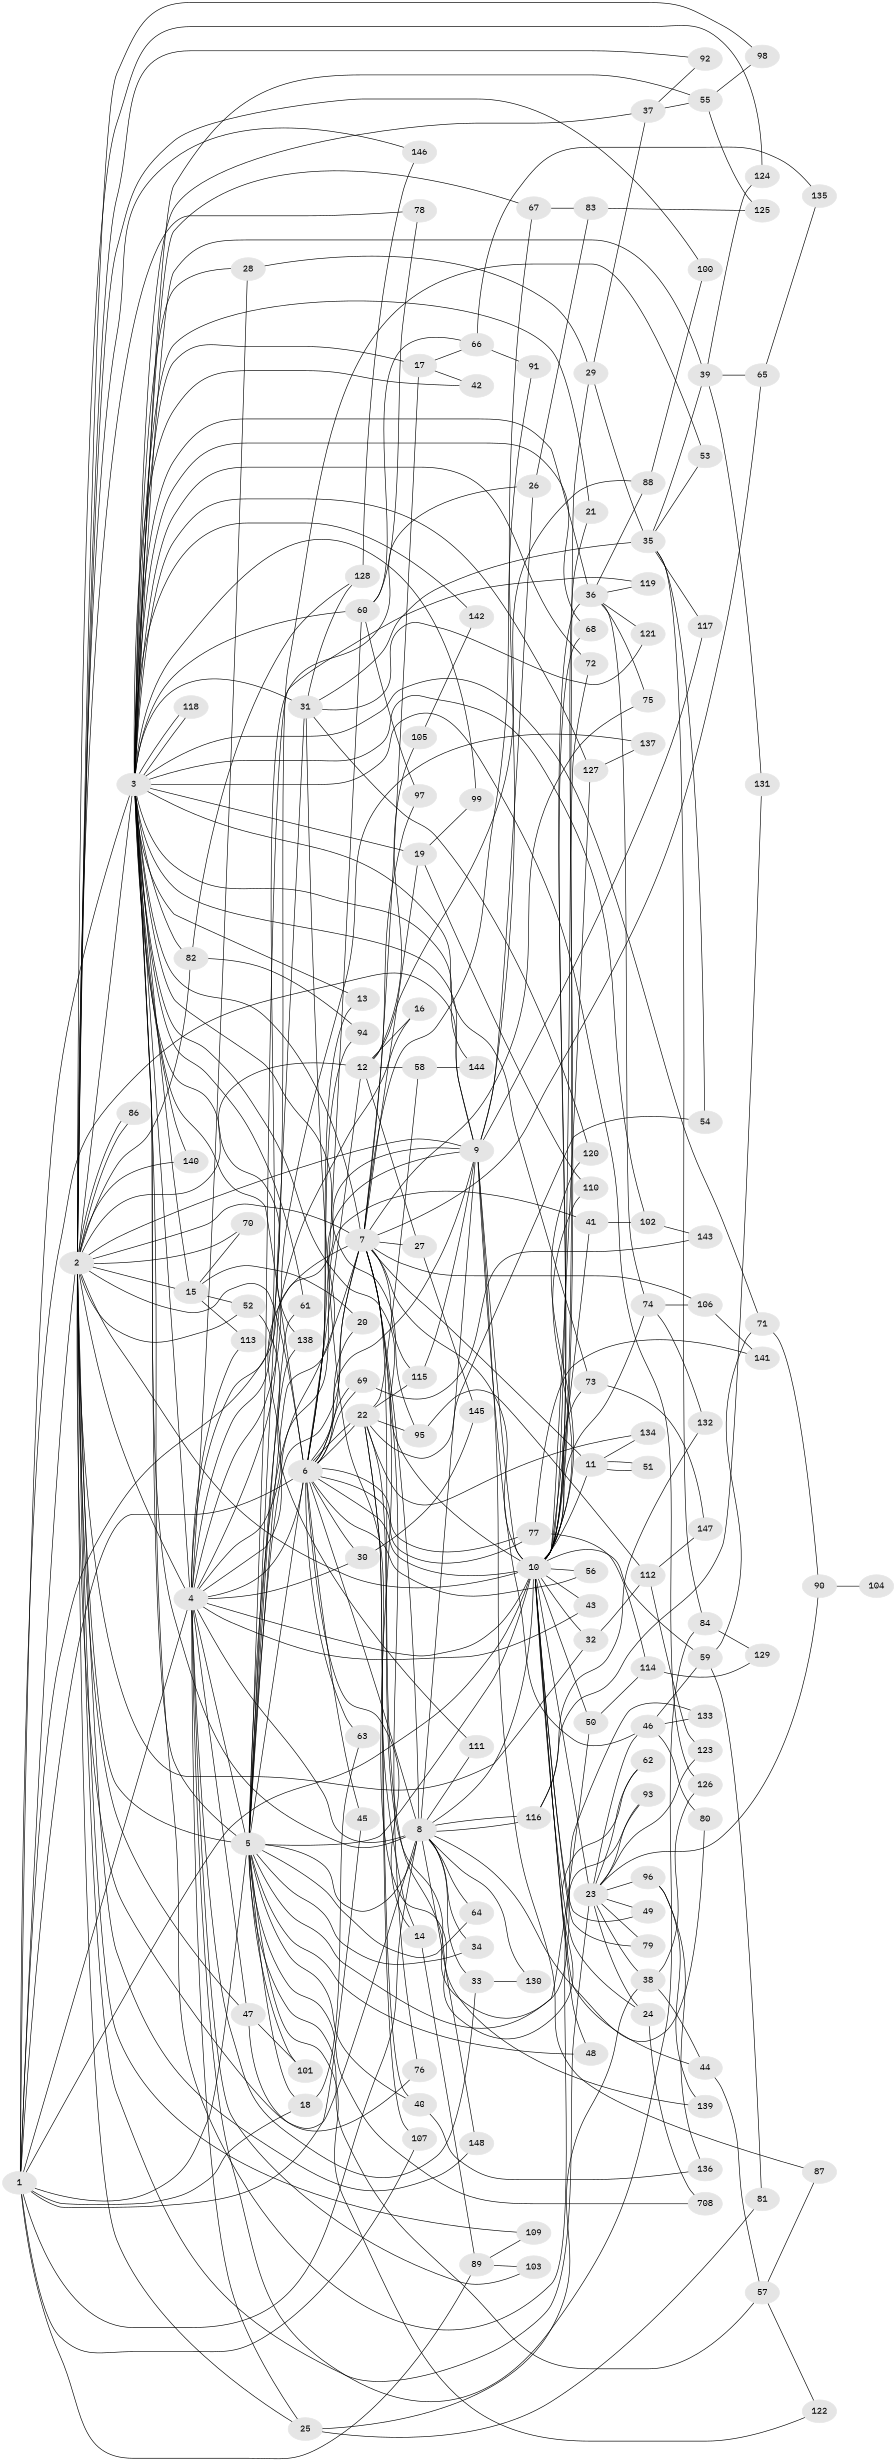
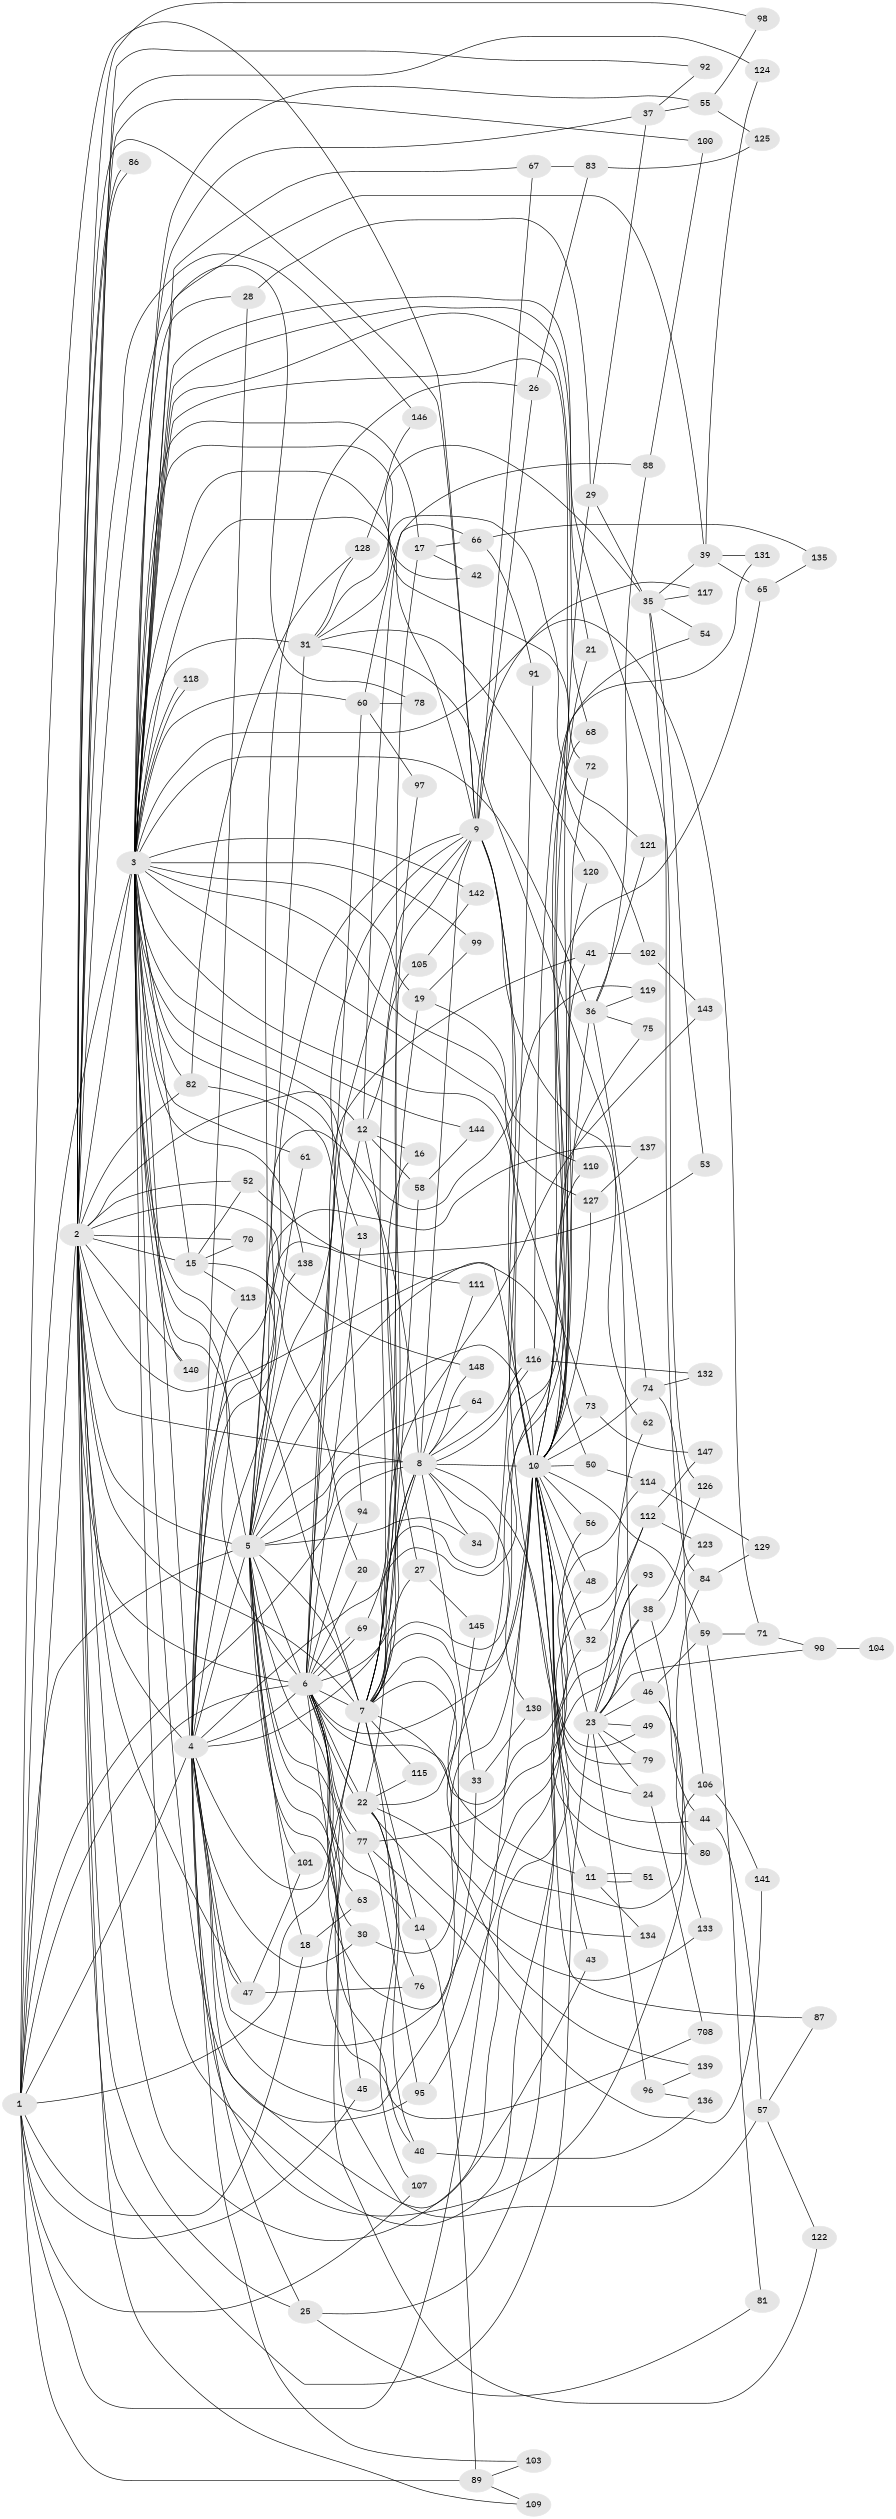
  graph {
    fontname="IBM Plex Mono"
    rankdir=LR
    node [color=gray90 fontname="IBM Plex Mono" style=filled]
    edge [fontname="IBM Plex Mono"]
    1
    2
    3
    4
    5
    6
    7
    8
    9
    10
    18
    45
    89
    107
    12
    15
    23
    25
    32
    47
    52
    70
    78
    82
    86
    92
    98
    100
    109
    124
    140
    146
    148
    13
    17
    19
    21
    28
    31
    36
    37
    39
    42
    55
    60
    61
    67
    68
    71
    72
    73
    93
    95
    99
    102
    118
    126
    127
    138
    142
    144
    16
    30
    33
    43
    53
    84
    103
    113
    119
    137
    26
    34
    40
    41
    48
    50
    57
    64
    101
    n81 [label=708]
    122
    14
    20
    22
    56
    63
    69
    77
    94
    11
    27
    65
    75
    76
    91
    97
    106
    115
    139
    80
    111
    116
    130
    46
    87
    117
    24
    29
    44
    49
    59
    74
    79
    110
    120
    105
    58
    88
    38
    62
    90
    96
    123
    81
    112
    128
    66
    35
    121
    131
    125
    83
    147
    143
    145
    129
    136
    114
    134
    54
    133
    141
    51
    135
    132
    104
    1 -- 2
    1 -- 3
    1 -- 4
    1 -- 5
    1 -- 6
    1 -- 7
    1 -- 8
    1 -- 9
    1 -- 10
    1 -- 18
    1 -- 45
    1 -- 89
    1 -- 107
    2 -- 3
    2 -- 4
    2 -- 5
    2 -- 6
    2 -- 7
    2 -- 8
    2 -- 9
    2 -- 10
    2 -- 12
    2 -- 15
    2 -- 23
    2 -- 25
    2 -- 32
    2 -- 47
    2 -- 52
    2 -- 70
    2 -- 78
    2 -- 82
    2 -- 86
    2 -- 86
    2 -- 92
    2 -- 98
    2 -- 100
    2 -- 109
    2 -- 124
    2 -- 140
    2 -- 146
    2 -- 148
    3 -- 4
    3 -- 5
    3 -- 6
    3 -- 7
    3 -- 8
    3 -- 9
    3 -- 10
    3 -- 15
    3 -- 82
    3 -- 140
    3 -- 13
    3 -- 17
    3 -- 19
    3 -- 21
    3 -- 28
    3 -- 31
    3 -- 36
    3 -- 37
    3 -- 39
    3 -- 42
    3 -- 55
    3 -- 60
    3 -- 61
    3 -- 67
    3 -- 68
    3 -- 71
    3 -- 72
    3 -- 73
    3 -- 93
    3 -- 95
    3 -- 99
    3 -- 102
    3 -- 118
    3 -- 118
    3 -- 126
    3 -- 127
    3 -- 138
    3 -- 142
    3 -- 144
    4 -- 5
    4 -- 6
    4 -- 7
    4 -- 8
    4 -- 9
    4 -- 10
    4 -- 25
    4 -- 47
    4 -- 28
    4 -- 16
    4 -- 30
    4 -- 33
    4 -- 43
    4 -- 53
    4 -- 84
    4 -- 103
    4 -- 113
    4 -- 119
    4 -- 137
    5 -- 6
    5 -- 7
    5 -- 8
    5 -- 9
    5 -- 10
    5 -- 18
    5 -- 31
    5 -- 61
    5 -- 138
    5 -- 26
    5 -- 34
    5 -- 40
    5 -- 41
    5 -- 48
    5 -- 50
    5 -- 57
    5 -- 64
    5 -- 101
    5 -- n81
    5 -- 122
    6 -- 7
    6 -- 8
    6 -- 9
    6 -- 10
    6 -- 45
    6 -- 12
    6 -- 13
    6 -- 60
    6 -- 30
    6 -- 14
    6 -- 20
    6 -- 22
    6 -- 22
    6 -- 56
    6 -- 63
    6 -- 69
    6 -- 69
    6 -- 77
    6 -- 77
    6 -- 94
    7 -- 8
-   115 -- 9
+   7 -- 9
    7 -- 10
    7 -- 17
    7 -- 19
    7 -- 14
    7 -- 11
    7 -- 27
    7 -- 65
    7 -- 75
    7 -- 76
    7 -- 91
    7 -- 97
    7 -- 106
    7 -- 115
    7 -- 139
    8 -- 9
    8 -- 10
    8 -- 148
    8 -- 33
    8 -- 34
    8 -- 64
    8 -- 80
    8 -- 111
    8 -- 116
    8 -- 116
    8 -- 130
    9 -- 10
    9 -- 67
    9 -- 26
    9 -- 46
    9 -- 87
    9 -- 117
    10 -- 23
    10 -- 32
    10 -- 21
    10 -- 36
    10 -- 68
    10 -- 72
    10 -- 73
    10 -- 127
    10 -- 43
    10 -- 41
    10 -- 48
    10 -- 50
    10 -- 56
    10 -- 11
    10 -- 24
    10 -- 29
    10 -- 44
    10 -- 49
    10 -- 59
    10 -- 74
    10 -- 79
    10 -- 110
    10 -- 120
    18 -- 63
    89 -- 109
    89 -- 103
    12 -- 16
    12 -- 27
    12 -- 105
    12 -- 58
    12 -- 88
    15 -- 52
    15 -- 70
    15 -- 113
    15 -- 20
    23 -- 93
    23 -- 46
    23 -- 24
    23 -- 49
    23 -- 79
    23 -- 38
    23 -- 62
    23 -- 90
    23 -- 96
    23 -- 123
    25 -- 38
    25 -- 81
    32 -- 112
    47 -- 101
    47 -- 76
    52 -- 111
    82 -- 94
    82 -- 128
    17 -- 42
    17 -- 66
    19 -- 99
    19 -- 110
    28 -- 29
    31 -- 120
    31 -- 62
    31 -- 128
    31 -- 35
    31 -- 121
    36 -- 119
    36 -- 75
    36 -- 74
    36 -- 88
    36 -- 121
    37 -- 92
    37 -- 55
    39 -- 124
    39 -- 65
    39 -- 131
    55 -- 98
    55 -- 125
    60 -- 78
    60 -- 97
    60 -- 66
    67 -- 83
    71 -- 90
    73 -- 147
    95 -- 112
    102 -- 143
    127 -- 137
    30 -- 145
    33 -- 130
    84 -- 129
    26 -- 83
    40 -- 136
    41 -- 102
    50 -- 114
    57 -- 122
    57 -- 87
    14 -- 89
    22 -- 107
    22 -- 40
    22 -- 115
    22 -- 58
    22 -- 134
    22 -- 54
    22 -- 133
    69 -- 143
-   22 -- 95
+   77 -- 95
    77 -- 114
    77 -- 141
    11 -- 134
    11 -- 51
    11 -- 51
    27 -- 145
    65 -- 135
    106 -- 141
    116 -- 131
    116 -- 132
    46 -- 80
    46 -- 59
    46 -- 133
    24 -- n81
    29 -- 37
    29 -- 35
    44 -- 57
    59 -- 71
    59 -- 81
    74 -- 106
    74 -- 132
    105 -- 142
    58 -- 144
    88 -- 100
    38 -- 126
    38 -- 44
    90 -- 104
    96 -- 139
    96 -- 136
    112 -- 123
    112 -- 147
    128 -- 146
    66 -- 91
    66 -- 135
    35 -- 39
    35 -- 53
    35 -- 84
    35 -- 117
    35 -- 54
    83 -- 125
    114 -- 129
  }
